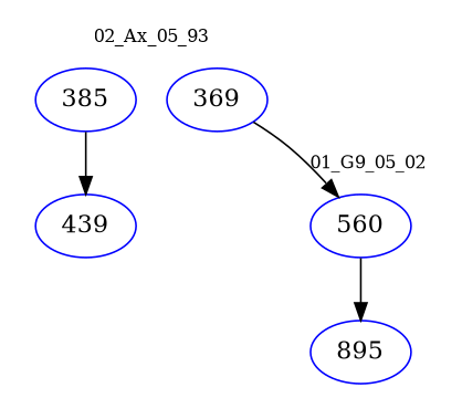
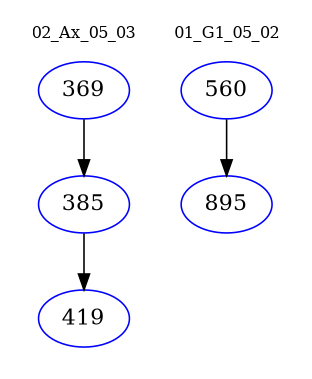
  digraph {
    node [color=blue]
    edge [color=black]
    n1 [label=369]
    n2 [label=385]
-   n3 [label=439]
+   n3 [label=419]
    n4 [label=560]
    n5 [label=895]
    subgraph cluster_1 {
      color=white
      fontsize=10
-     label="02_Ax_05_93"
+     label="02_Ax_05_03"
      n1
      n2
      n3
    }
    subgraph cluster_2 {
      color=white
      fontsize=10
-     label="01_G9_05_02"
+     label="01_G1_05_02"
      n4
      n5
    }
-   n1 -> n4
+   n1 -> n2
    n2 -> n3
    n4 -> n5
  }
